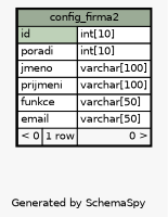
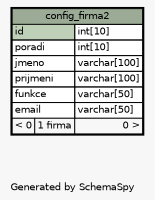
  digraph {
    bgcolor="#f7f7f7"
    fontname=Helvetica
    fontsize=11
    label="\nGenerated by SchemaSpy"
    labeljust=l
    nodesep=0.18
    rankdir=RL
    ranksep=0.46
-   n1 [fontname=Helvetica fontsize=11 label=<     <TABLE BORDER="2" CELLBORDER="1" CELLSPACING="0" BGCOLOR="#ffffff">       <TR><TD COLSPAN="3" BGCOLOR="#9bab96" ALIGN="CENTER">config_firma2</TD></TR>       <TR><TD PORT="id" COLSPAN="2" BGCOLOR="#bed1b8" ALIGN="LEFT">id</TD><TD PORT="id.type" ALIGN="LEFT">int[10]</TD></TR>       <TR><TD PORT="poradi" COLSPAN="2" ALIGN="LEFT">poradi</TD><TD PORT="poradi.type" ALIGN="LEFT">int[10]</TD></TR>       <TR><TD PORT="jmeno" COLSPAN="2" ALIGN="LEFT">jmeno</TD><TD PORT="jmeno.type" ALIGN="LEFT">varchar[100]</TD></TR>       <TR><TD PORT="prijmeni" COLSPAN="2" ALIGN="LEFT">prijmeni</TD><TD PORT="prijmeni.type" ALIGN="LEFT">varchar[100]</TD></TR>       <TR><TD PORT="funkce" COLSPAN="2" ALIGN="LEFT">funkce</TD><TD PORT="funkce.type" ALIGN="LEFT">varchar[50]</TD></TR>       <TR><TD PORT="email" COLSPAN="2" ALIGN="LEFT">email</TD><TD PORT="email.type" ALIGN="LEFT">varchar[50]</TD></TR>       <TR><TD ALIGN="LEFT" BGCOLOR="#f7f7f7">&lt; 0</TD><TD ALIGN="RIGHT" BGCOLOR="#f7f7f7">1 row</TD><TD ALIGN="RIGHT" BGCOLOR="#f7f7f7">0 &gt;</TD></TR>     </TABLE>> shape=plaintext]
+   n1 [fontname=Helvetica fontsize=11 label=<     <TABLE BORDER="2" CELLBORDER="1" CELLSPACING="0" BGCOLOR="#ffffff">       <TR><TD COLSPAN="3" BGCOLOR="#9bab96" ALIGN="CENTER">config_firma2</TD></TR>       <TR><TD PORT="id" COLSPAN="2" BGCOLOR="#bed1b8" ALIGN="LEFT">id</TD><TD PORT="id.type" ALIGN="LEFT">int[10]</TD></TR>       <TR><TD PORT="poradi" COLSPAN="2" ALIGN="LEFT">poradi</TD><TD PORT="poradi.type" ALIGN="LEFT">int[10]</TD></TR>       <TR><TD PORT="jmeno" COLSPAN="2" ALIGN="LEFT">jmeno</TD><TD PORT="jmeno.type" ALIGN="LEFT">varchar[100]</TD></TR>       <TR><TD PORT="prijmeni" COLSPAN="2" ALIGN="LEFT">prijmeni</TD><TD PORT="prijmeni.type" ALIGN="LEFT">varchar[100]</TD></TR>       <TR><TD PORT="funkce" COLSPAN="2" ALIGN="LEFT">funkce</TD><TD PORT="funkce.type" ALIGN="LEFT">varchar[50]</TD></TR>       <TR><TD PORT="email" COLSPAN="2" ALIGN="LEFT">email</TD><TD PORT="email.type" ALIGN="LEFT">varchar[50]</TD></TR>       <TR><TD ALIGN="LEFT" BGCOLOR="#f7f7f7">&lt; 0</TD><TD ALIGN="RIGHT" BGCOLOR="#f7f7f7">1 firma</TD><TD ALIGN="RIGHT" BGCOLOR="#f7f7f7">0 &gt;</TD></TR>     </TABLE>> shape=plaintext]
  }
